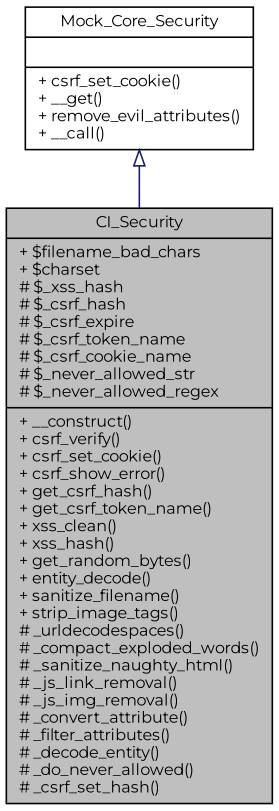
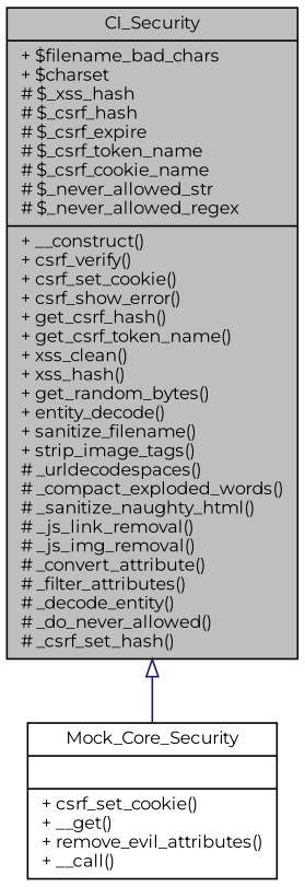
  digraph {
    fontname=Montserrat
    node [color=black fontname=Montserrat fontsize=10 shape=record style=filled]
    n1 [fillcolor=grey75 fontcolor=black height=0.2 label="{CI_Security\n|+ $filename_bad_chars\l+ $charset\l# $_xss_hash\l# $_csrf_hash\l# $_csrf_expire\l# $_csrf_token_name\l# $_csrf_cookie_name\l# $_never_allowed_str\l# $_never_allowed_regex\l|+ __construct()\l+ csrf_verify()\l+ csrf_set_cookie()\l+ csrf_show_error()\l+ get_csrf_hash()\l+ get_csrf_token_name()\l+ xss_clean()\l+ xss_hash()\l+ get_random_bytes()\l+ entity_decode()\l+ sanitize_filename()\l+ strip_image_tags()\l# _urldecodespaces()\l# _compact_exploded_words()\l# _sanitize_naughty_html()\l# _js_link_removal()\l# _js_img_removal()\l# _convert_attribute()\l# _filter_attributes()\l# _decode_entity()\l# _do_never_allowed()\l# _csrf_set_hash()\l}" width=0.4]
    n2 [fillcolor=white height=0.2 label="{Mock_Core_Security\n||+ csrf_set_cookie()\l+ __get()\l+ remove_evil_attributes()\l+ __call()\l}" width=0.4]
-   n2 -> n1 [arrowtail=onormal color=midnightblue dir=back fontname=Montserrat fontsize=10 labelfontname=Helvetica labelfontsize=10 style=solid]
+   n1 -> n2 [arrowtail=onormal color=midnightblue dir=back fontname=Montserrat fontsize=10 labelfontname=Helvetica labelfontsize=10 style=solid]
  }
